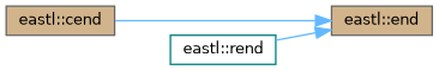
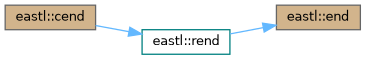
  digraph {
    fontname="DejaVu Sans"
    rankdir=LR
    node [color=gray40 fillcolor=tan fontname="DejaVu Sans" fontsize=10 shape=box style=filled]
    edge [color=steelblue1 fontname="DejaVu Sans" fontsize=10 labelfontname=Helvetica labelfontsize=10 style=solid]
    n1 [fontcolor=black height=0.2 label="eastl::cend" width=0.4]
    n2 [height=0.2 label="eastl::end" width=0.4]
    n3 [color=teal fillcolor=white height=0.2 label="eastl::rend" width=0.4]
-   n1 -> n2
+   n1 -> n3
    n3 -> n2
  }
